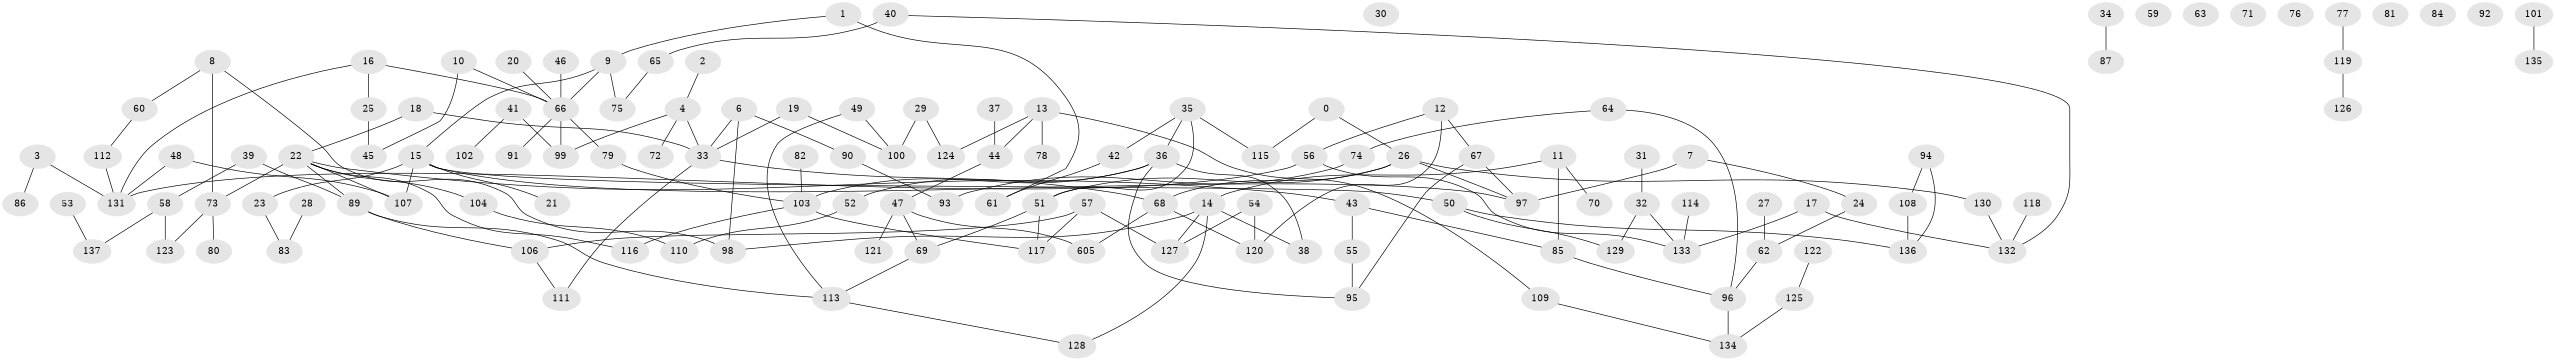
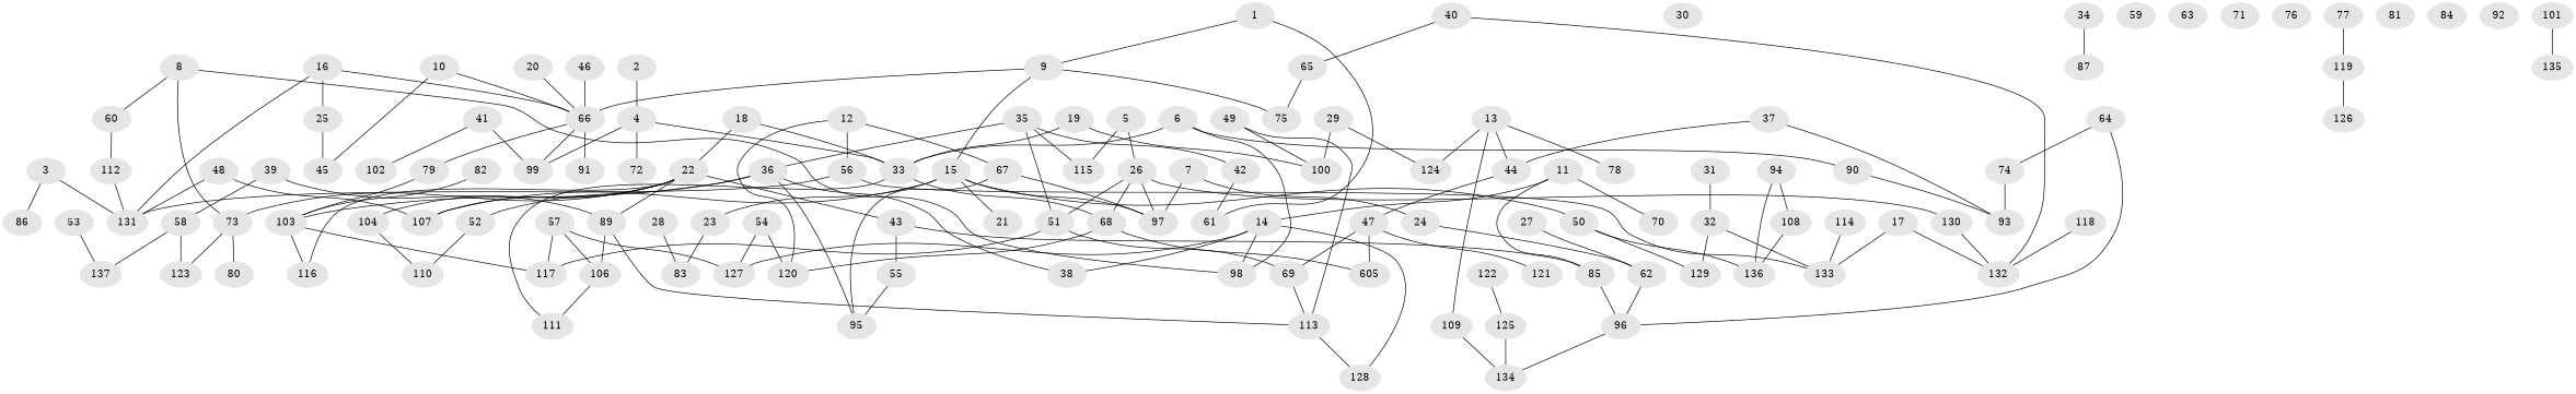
  graph {
    node [color=gray90 style=filled]
    1
    9
    61
    15
    66
    75
    2
    4
    33
    72
    99
    3
    86
    131
    68
    111
-   5 [label=0]
+   5
    26
    115
    97
    51
    130
    6
    90
    98
    93
    7
    24
    62
    8
    60
    73
    112
    123
    80
    21
    23
    50
    107
    79
    91
    10
    45
    11
    14
    70
    85
    38
    127
    128
    96
    12
    56
    67
    120
    133
    95
    13
    44
    78
    109
    124
    47
    134
    83
    129
    136
    16
    25
    17
    132
    18
    22
    43
    89
    104
    116
    19
    100
    20
    55
    113
    106
    110
    69
    117
    n87 [label=605]
    27
    28
    29
    30
    31
    32
    34
    87
    35
    36
    42
    52
    103
    37
    39
    58
    137
    40
    65
    41
    102
    121
    46
    48
    49
    53
    54
    57
    59
    63
    64
    74
    71
    76
    77
    119
    126
    81
    82
    84
    92
    94
    108
    101
    135
    114
    118
    122
    125
    1 -- 9
    1 -- 61
    9 -- 15
    9 -- 66
    9 -- 75
    15 -- 97
    15 -- 21
    15 -- 23
    15 -- 50
    15 -- 107
    66 -- 99
    66 -- 79
    66 -- 91
    2 -- 4
    4 -- 33
    4 -- 72
    4 -- 99
    33 -- 68
    33 -- 111
    3 -- 86
    3 -- 131
    68 -- 120
    68 -- n87
    5 -- 26
    5 -- 115
    26 -- 68
    26 -- 97
    26 -- 51
    26 -- 130
    51 -- 69
    51 -- 117
    130 -- 132
    6 -- 33
    6 -- 90
    6 -- 98
    90 -- 93
    7 -- 97
    7 -- 24
    24 -- 62
    62 -- 96
    8 -- 98
    8 -- 60
    8 -- 73
    60 -- 112
    73 -- 123
    73 -- 80
    112 -- 131
    23 -- 83
    50 -- 129
    50 -- 136
    79 -- 103
    10 -- 66
    10 -- 45
    11 -- 14
    11 -- 70
    11 -- 85
    14 -- 98
    14 -- 38
    14 -- 127
    14 -- 128
    85 -- 96
    96 -- 134
    12 -- 56
    12 -- 67
    12 -- 120
    56 -- 131
    56 -- 133
    67 -- 97
    67 -- 95
    13 -- 44
    13 -- 78
    13 -- 109
    13 -- 124
    44 -- 47
    109 -- 134
    47 -- 69
    47 -- n87
    47 -- 121
    16 -- 66
    16 -- 131
    16 -- 25
    25 -- 45
    17 -- 133
    17 -- 132
    18 -- 33
    18 -- 22
    22 -- 73
    22 -- 107
    22 -- 43
    22 -- 89
    22 -- 104
    22 -- 116
    43 -- 85
    43 -- 55
    89 -- 113
    89 -- 106
    104 -- 110
    19 -- 33
    19 -- 100
    20 -- 66
    55 -- 95
    113 -- 128
    106 -- 111
    69 -- 113
    27 -- 62
    28 -- 83
    29 -- 124
    29 -- 100
    31 -- 32
    32 -- 133
    32 -- 129
    34 -- 87
    35 -- 115
    35 -- 51
    35 -- 36
    35 -- 42
    36 -- 38
    36 -- 95
    36 -- 52
    36 -- 103
    42 -- 61
    52 -- 110
    103 -- 116
    103 -- 117
+   37 -- 93
    37 -- 44
    39 -- 89
    39 -- 58
    58 -- 123
    58 -- 137
    40 -- 132
    40 -- 65
    65 -- 75
    41 -- 99
    41 -- 102
    46 -- 66
    48 -- 131
    48 -- 107
    49 -- 100
    49 -- 113
    53 -- 137
    54 -- 127
    54 -- 120
    57 -- 127
    57 -- 106
    57 -- 117
    64 -- 96
    64 -- 74
    74 -- 93
    77 -- 119
    119 -- 126
    82 -- 103
    94 -- 136
    94 -- 108
    108 -- 136
    101 -- 135
    114 -- 133
    118 -- 132
    122 -- 125
    125 -- 134
  }
